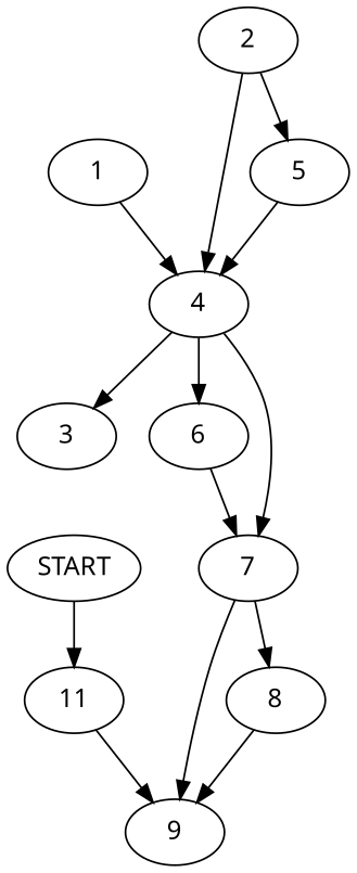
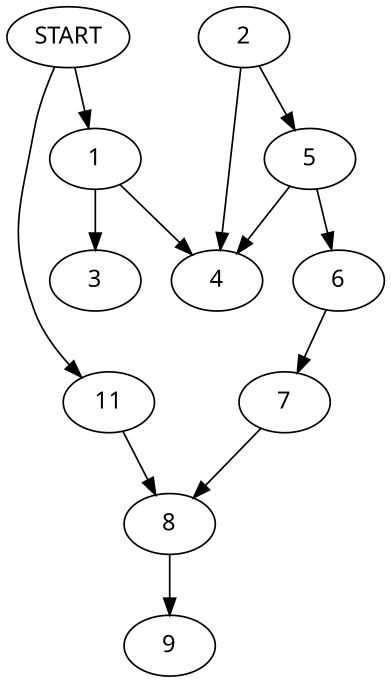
  digraph {
    fontname="Noto Sans"
    node [fontname="Noto Sans"]
    edge [fontname="Noto Sans"]
    n1 [label=START]
    1
    n3 [label=11]
    3
    4
    9
    2
    5
    6
    7
    8
+   n1 -> 1
    n1 -> n3
-   4 -> 3
+   1 -> 3
    1 -> 4
-   n3 -> 9
-   4 -> 6
-   4 -> 7
+   n3 -> 8
+   5 -> 6
    2 -> 4
    2 -> 5
    5 -> 4
    6 -> 7
-   7 -> 9
    7 -> 8
    8 -> 9
  }
